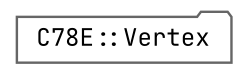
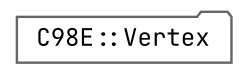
  digraph {
    rankdir=LR
    fontname="JetBrains Mono"
-   n1 [color=grey40 fillcolor=white fontname="JetBrains Mono" fontsize=10 height=0.2 label="C78E::Vertex" shape=folder style=filled width=0.4]
+   n1 [color=grey40 fillcolor=white fontname="JetBrains Mono" fontsize=10 height=0.2 label="C98E::Vertex" shape=folder style=filled width=0.4]
  }
